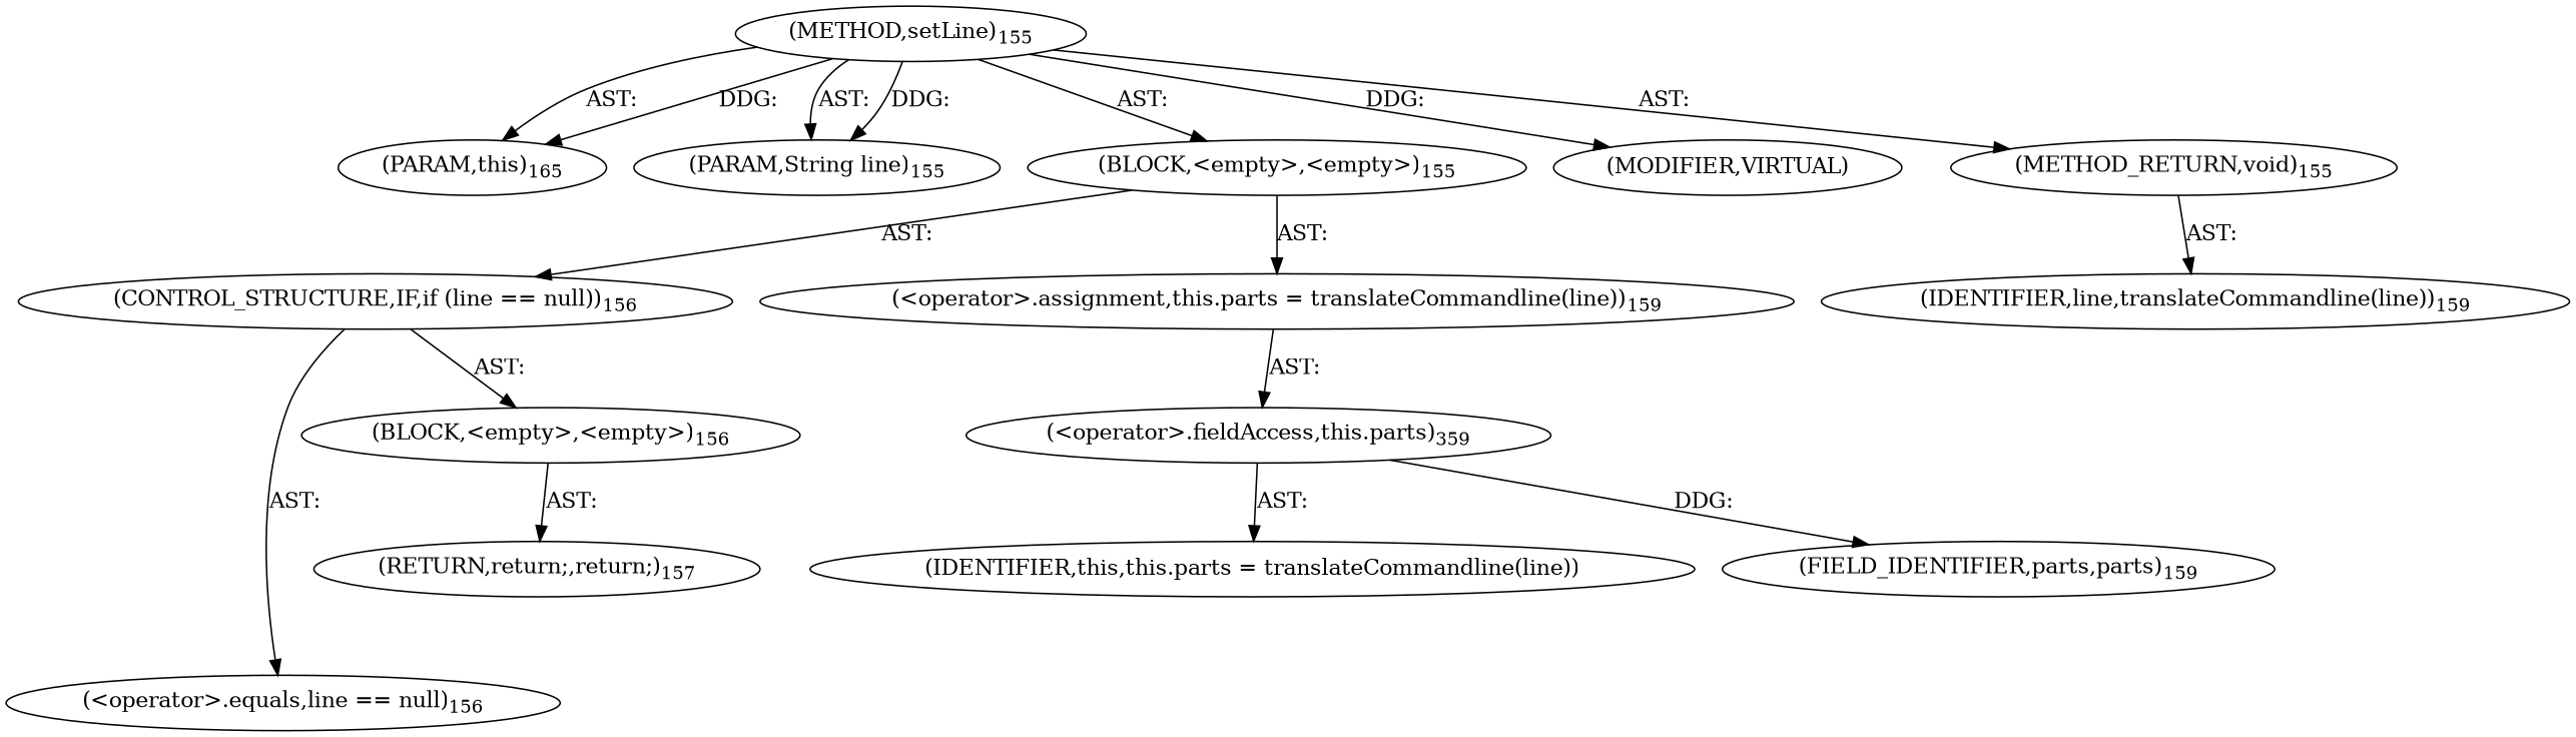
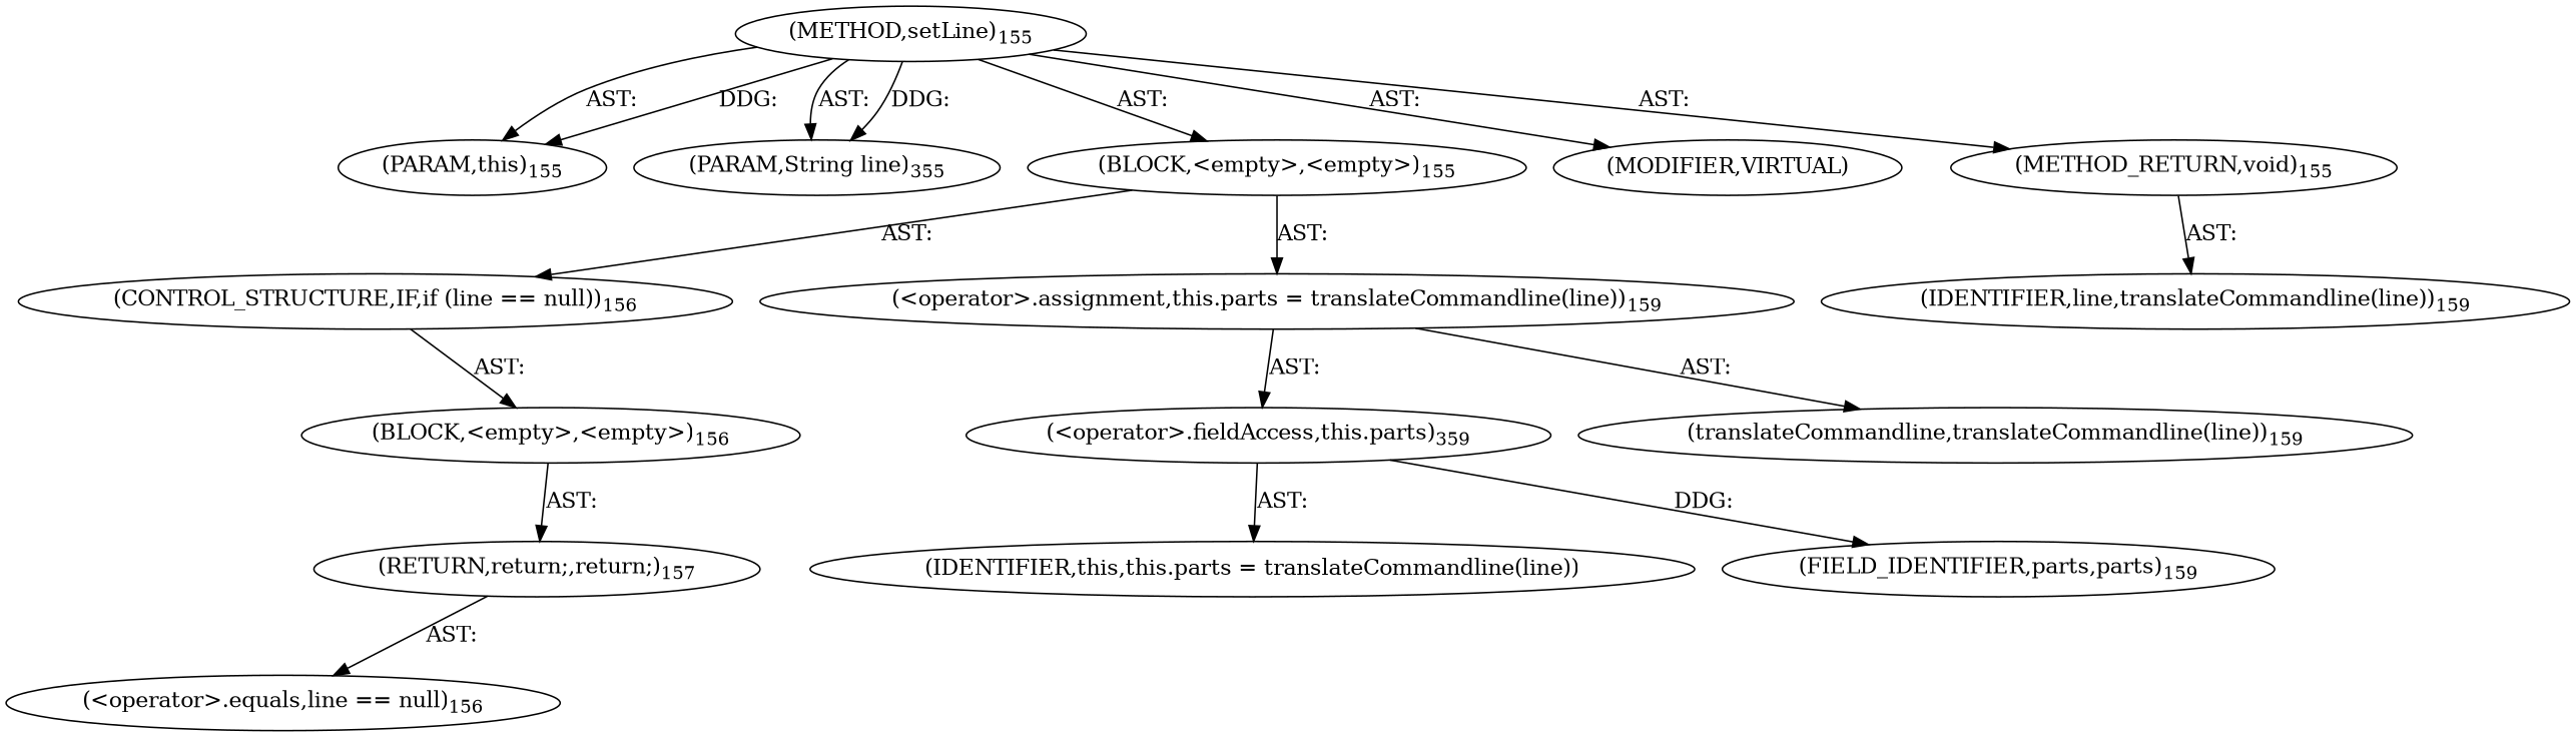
  digraph {
    n1 [label=<(METHOD,setLine)<SUB>155</SUB>>]
-   n2 [label=<(PARAM,this)<SUB>165</SUB>>]
-   n3 [label=<(PARAM,String line)<SUB>155</SUB>>]
+   n2 [label=<(PARAM,this)<SUB>155</SUB>>]
+   n3 [label=<(PARAM,String line)<SUB>355</SUB>>]
    n4 [label=<(BLOCK,&lt;empty&gt;,&lt;empty&gt;)<SUB>155</SUB>>]
    n5 [label=<(MODIFIER,VIRTUAL)>]
    n6 [label=<(METHOD_RETURN,void)<SUB>155</SUB>>]
    n7 [label=<(CONTROL_STRUCTURE,IF,if (line == null))<SUB>156</SUB>>]
    n8 [label=<(&lt;operator&gt;.assignment,this.parts = translateCommandline(line))<SUB>159</SUB>>]
    n9 [label=<(IDENTIFIER,line,translateCommandline(line))<SUB>159</SUB>>]
    n10 [label=<(&lt;operator&gt;.equals,line == null)<SUB>156</SUB>>]
    n11 [label=<(BLOCK,&lt;empty&gt;,&lt;empty&gt;)<SUB>156</SUB>>]
    n12 [label=<(&lt;operator&gt;.fieldAccess,this.parts)<SUB>359</SUB>>]
+   n13 [label=<(translateCommandline,translateCommandline(line))<SUB>159</SUB>>]
    n14 [label=<(RETURN,return;,return;)<SUB>157</SUB>>]
    n15 [label=<(IDENTIFIER,this,this.parts = translateCommandline(line))>]
    n16 [label=<(FIELD_IDENTIFIER,parts,parts)<SUB>159</SUB>>]
    n1 -> n2 [label="AST: "]
    n1 -> n2 [label="DDG: "]
    n1 -> n3 [label="AST: "]
    n1 -> n3 [label="DDG: "]
    n1 -> n4 [label="AST: "]
-   n1 -> n5 [label="DDG: "]
+   n1 -> n5 [label="AST: "]
    n1 -> n6 [label="AST: "]
    n4 -> n7 [label="AST: "]
    n4 -> n8 [label="AST: "]
    n6 -> n9 [label="AST: "]
-   n7 -> n10 [label="AST: "]
+   n14 -> n10 [label="AST: "]
    n7 -> n11 [label="AST: "]
    n8 -> n12 [label="AST: "]
+   n8 -> n13 [label="AST: "]
    n11 -> n14 [label="AST: "]
    n12 -> n15 [label="AST: "]
    n12 -> n16 [label="DDG: "]
  }
